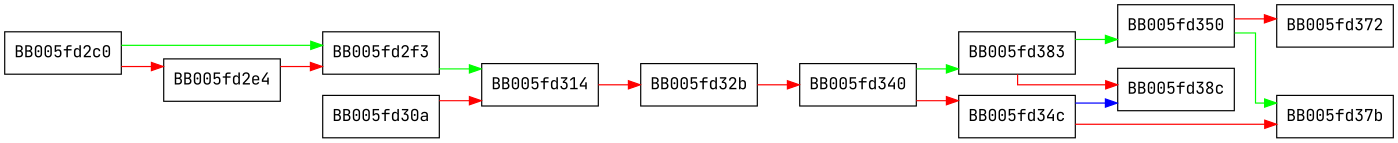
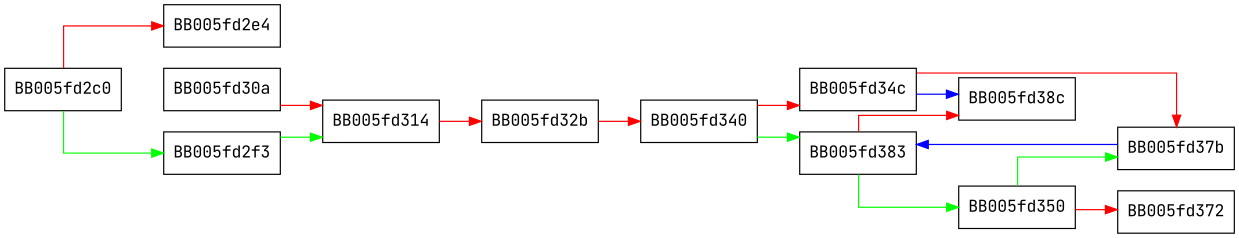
  digraph {
    fontname="JetBrains Mono"
    rankdir=LR
    splines=ortho
    node [fontname="JetBrains Mono" shape=box]
    edge [color=red fontname="JetBrains Mono"]
    BB005fd2c0
    BB005fd2f3
    BB005fd2e4
    BB005fd314
    BB005fd32b
    BB005fd30a
    BB005fd340
    BB005fd383
    BB005fd34c
    BB005fd38c
    BB005fd350
    BB005fd37b
    BB005fd372
    BB005fd2c0 -> BB005fd2f3 [color=green]
    BB005fd2c0 -> BB005fd2e4
    BB005fd2f3 -> BB005fd314 [color=green]
-   BB005fd2e4 -> BB005fd2f3
    BB005fd314 -> BB005fd32b
    BB005fd32b -> BB005fd340
    BB005fd30a -> BB005fd314
    BB005fd340 -> BB005fd383 [color=green]
    BB005fd340 -> BB005fd34c
    BB005fd383 -> BB005fd38c
    BB005fd383 -> BB005fd350 [color=green]
    BB005fd34c -> BB005fd38c [color=blue]
    BB005fd34c -> BB005fd37b
    BB005fd350 -> BB005fd37b [color=green]
    BB005fd350 -> BB005fd372
+   BB005fd37b -> BB005fd383 [color=blue]
  }
